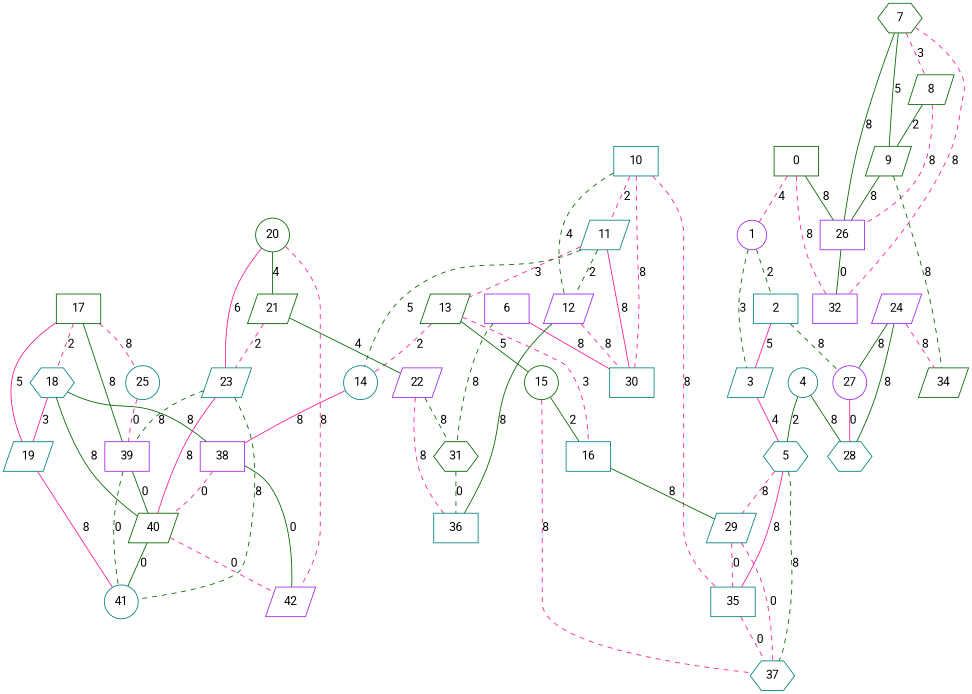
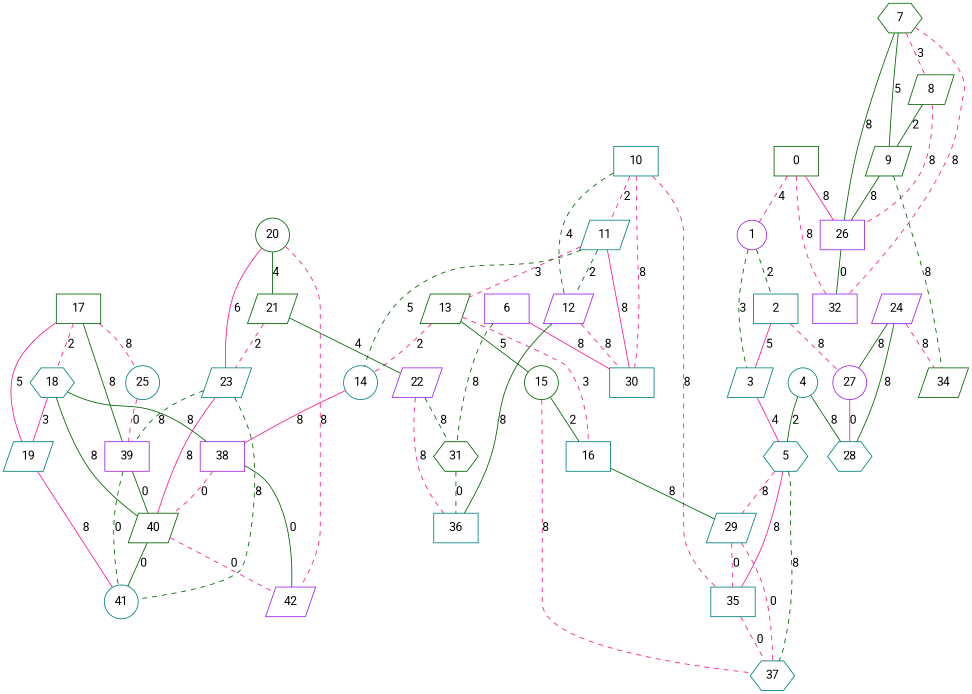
  graph {
    fontname=Roboto
    node [color=teal fontname=Roboto shape=parallelogram weight=1]
    edge [color=deeppink fontname=Roboto style=dashed]
    0 [color=darkgreen shape=box]
    1 [color=purple shape=circle weight=2]
    26 [color=purple shape=box weight=3]
    32 [color=purple shape=box weight=3]
    2 [shape=box]
    3
    27 [color=purple shape=circle weight=3]
    5 [shape=hexagon]
    28 [shape=hexagon weight=3]
    4 [shape=circle]
    29 [weight=3]
    35 [shape=box weight=3]
    37 [shape=hexagon weight=3]
    6 [color=purple shape=box]
    30 [shape=box weight=3]
    31 [color=darkgreen shape=hexagon weight=3]
    36 [shape=box weight=3]
    7 [color=darkgreen shape=hexagon]
    8 [color=darkgreen]
    9 [color=darkgreen]
    34 [color=darkgreen weight=3]
    10 [shape=box]
    11
    12 [color=purple]
    13 [color=darkgreen]
    14 [shape=circle]
    15 [color=darkgreen shape=circle]
    16 [shape=box]
    38 [color=purple shape=box weight=3]
    40 [color=darkgreen weight=3]
    42 [color=purple weight=3]
    17 [color=darkgreen shape=box]
    18 [shape=hexagon]
    19
    25 [shape=circle weight=4]
    39 [color=purple shape=box weight=3]
    41 [shape=circle weight=3]
    20 [color=darkgreen shape=circle]
    21 [color=darkgreen]
    23
    22 [color=purple]
    24 [color=purple weight=2]
    0 -- 1 [label=4]
-   0 -- 26 [color=darkgreen label=8 style=solid]
+   0 -- 26 [label=8 style=solid]
    0 -- 32 [label=8]
    1 -- 2 [color=darkgreen label=2]
    1 -- 3 [color=darkgreen label=3]
    26 -- 32 [color=darkgreen label=0 style=solid]
    2 -- 3 [label=5 style=solid]
-   2 -- 27 [color=darkgreen label=8]
+   2 -- 27 [label=8]
    3 -- 5 [label=4 style=solid]
    27 -- 28 [label=0 style=solid]
    5 -- 29 [label=8]
    5 -- 35 [label=8 style=solid]
    5 -- 37 [color=darkgreen label=8]
    4 -- 5 [color=darkgreen label=2 style=solid]
    4 -- 28 [color=darkgreen label=8 style=solid]
    29 -- 35 [label=0]
    29 -- 37 [label=0]
    35 -- 37 [label=0]
    6 -- 30 [label=8 style=solid]
    6 -- 31 [color=darkgreen label=8]
    31 -- 36 [color=darkgreen label=0]
    7 -- 26 [color=darkgreen label=8 style=solid]
    7 -- 32 [label=8]
    7 -- 8 [label=3]
    7 -- 9 [color=darkgreen label=5 style=solid]
    8 -- 26 [label=8]
    8 -- 9 [color=darkgreen label=2 style=solid]
    9 -- 26 [color=darkgreen label=8 style=solid]
    9 -- 34 [color=darkgreen label=8]
    10 -- 35 [label=8]
    10 -- 30 [label=8]
    10 -- 11 [label=2]
    10 -- 12 [color=darkgreen label=4]
    11 -- 30 [label=8 style=solid]
    11 -- 12 [color=darkgreen label=2]
    11 -- 13 [label=3]
    11 -- 14 [color=darkgreen label=5]
    12 -- 30 [label=8]
    12 -- 36 [color=darkgreen label=8 style=solid]
    13 -- 14 [label=2]
    13 -- 15 [color=darkgreen label=5 style=solid]
    13 -- 16 [label=3]
    14 -- 38 [label=8 style=solid]
    15 -- 37 [label=8]
    15 -- 16 [color=darkgreen label=2 style=solid]
    16 -- 29 [color=darkgreen label=8 style=solid]
    38 -- 40 [label=0]
    38 -- 42 [color=darkgreen label=0 style=solid]
    40 -- 42 [label=0]
    40 -- 41 [color=darkgreen label=0 style=solid]
    17 -- 18 [label=2]
    17 -- 19 [label=5 style=solid]
    17 -- 25 [label=8]
    17 -- 39 [color=darkgreen label=8 style=solid]
    18 -- 38 [color=darkgreen label=8 style=solid]
    18 -- 40 [color=darkgreen label=8 style=solid]
    18 -- 19 [label=3 style=solid]
    19 -- 41 [label=8 style=solid]
    25 -- 39 [label=0]
    39 -- 40 [color=darkgreen label=0 style=solid]
    39 -- 41 [color=darkgreen label=0]
    20 -- 42 [label=8]
    20 -- 21 [color=darkgreen label=4 style=solid]
    20 -- 23 [label=6 style=solid]
    21 -- 23 [label=2]
    21 -- 22 [color=darkgreen label=4 style=solid]
    23 -- 40 [label=8 style=solid]
    23 -- 39 [color=darkgreen label=8]
    23 -- 41 [color=darkgreen label=8]
    22 -- 31 [color=darkgreen label=8]
    22 -- 36 [label=8]
    24 -- 27 [color=darkgreen label=8 style=solid]
    24 -- 28 [color=darkgreen label=8 style=solid]
    24 -- 34 [label=8]
  }
